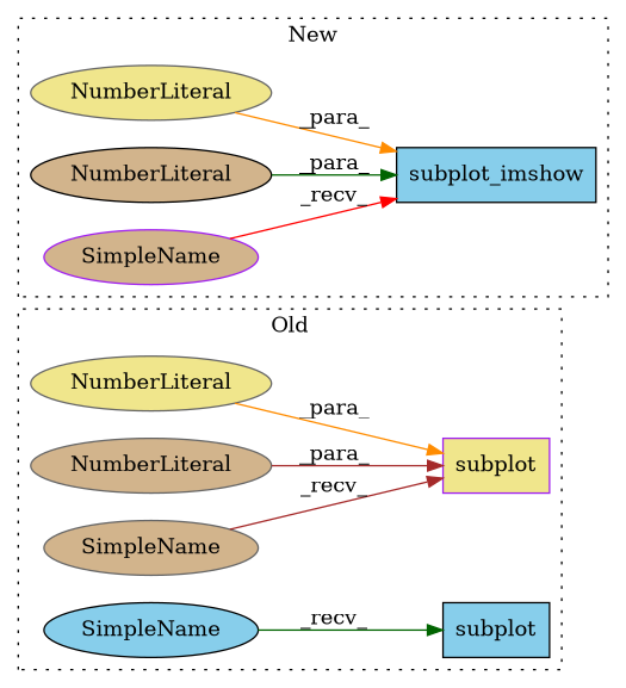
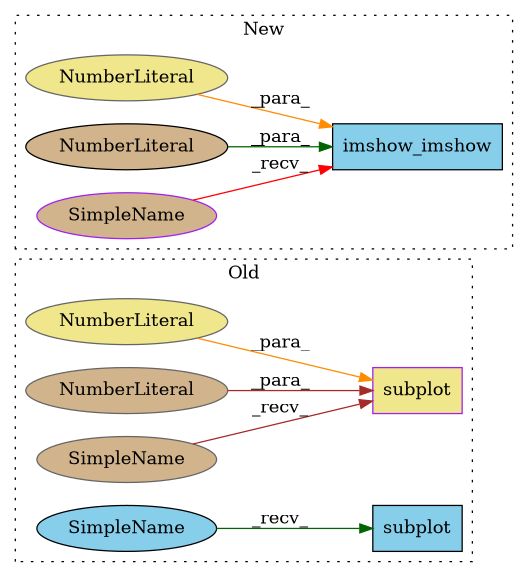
  digraph {
    rankdir=LR
    fontname="DejaVu Serif"
    node [a=34 l=1 shape=ellipse style=filled fillcolor=tan color=gray40 fontname="DejaVu Serif"]
    edge [color=darkorange fontname="DejaVu Serif"]
    n1 [a=32 l="8,1" label=subplot s="6938,6949" shape=box fillcolor=khaki color=purple]
    n2 [label=NumberLiteral s=6948 fillcolor=khaki]
    n3 [label=NumberLiteral s=6946]
    n4 [a=32 l="8,1" label=subplot s="7101,7112" shape=box fillcolor=skyblue color=black]
    n5 [a=42 l=6 label=SimpleName s=6931]
    n6 [a=42 l=6 label=SimpleName s=7094 fillcolor=skyblue color=black]
-   n7 [a=32 l="15,1" label=subplot_imshow s="6971,7070" shape=box fillcolor=skyblue color=black]
+   n7 [a=32 l="15,1" label=imshow_imshow s="6971,7070" shape=box fillcolor=skyblue color=black]
    n8 [label=NumberLiteral s=6986 fillcolor=khaki]
    n9 [label=NumberLiteral s=6988 color=black]
    n10 [a=42 l=6 label=SimpleName s=6964 color=purple]
    subgraph cluster_1 {
      label=Old
      style=dotted
      n1
      n2
      n3
      n4
      n5
      n6
    }
    subgraph cluster_2 {
      label=New
      style=dotted
      n7
      n8
      n9
      n10
    }
    n2 -> n1 [label=_para_]
    n3 -> n1 [label=_para_ color=brown]
    n5 -> n1 [label=_recv_ color=brown]
    n6 -> n4 [label=_recv_ color=darkgreen]
    n8 -> n7 [label=_para_]
    n9 -> n7 [label=_para_ color=darkgreen]
    n10 -> n7 [label=_recv_ color=red]
  }
